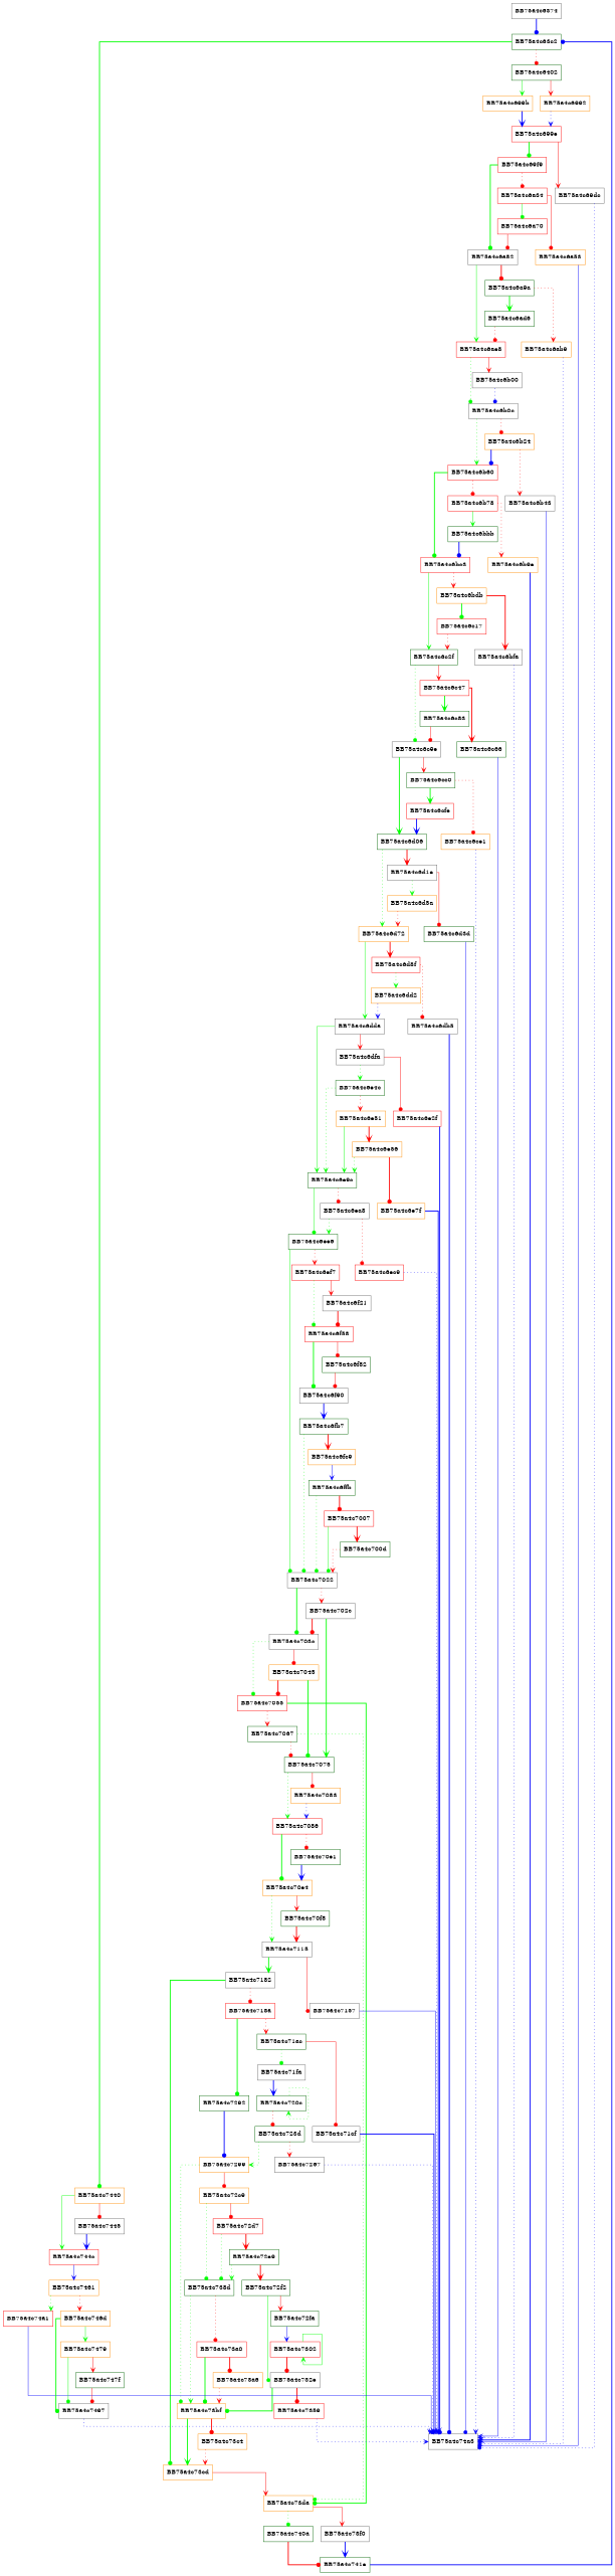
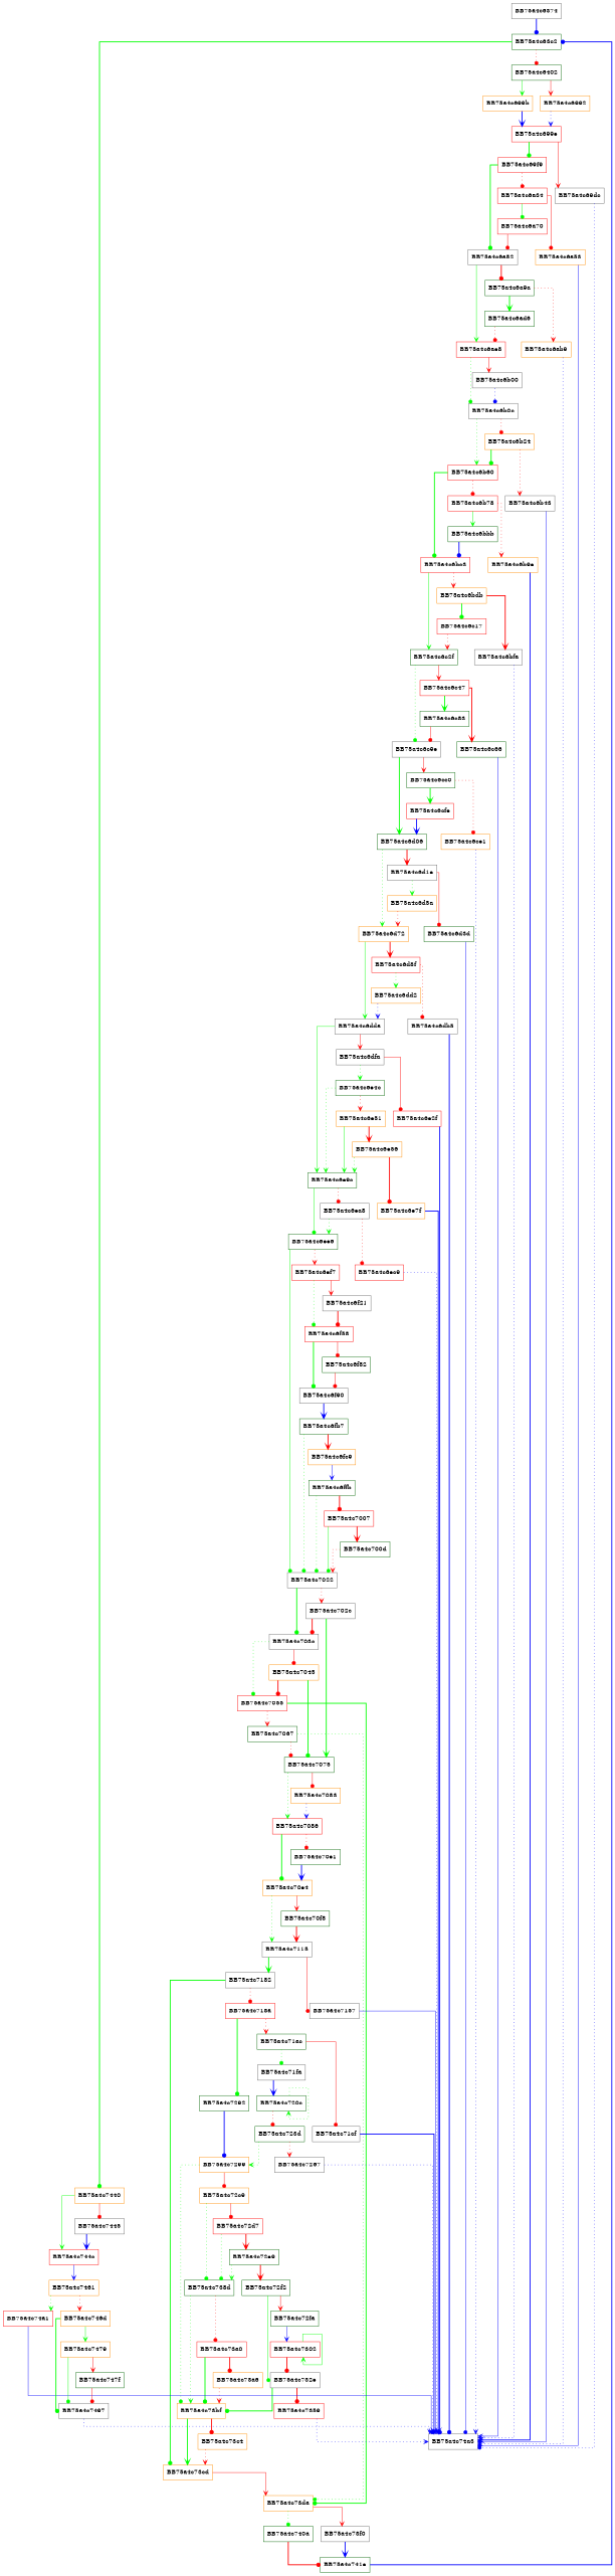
  digraph {
    splines=ortho
    node [color=darkgreen shape=box]
    edge [arrowhead=vee color=red style=dotted]
    BB75a4c6374 [color=gray40]
    BB75a4c63c2
    BB75a4c7440 [color=darkorange]
    BB75a4c6402
    BB75a4c744c [color=red]
    BB75a4c7445 [color=gray40]
    BB75a4c699b [color=darkorange]
    BB75a4c6992 [color=darkorange]
    BB75a4c7461 [color=darkorange]
    BB75a4c699e [color=red]
    BB75a4c69f9 [color=red]
    BB75a4c69dc [color=gray40]
    BB75a4c6a82 [color=gray40]
    BB75a4c6a34 [color=red]
    BB75a4c74a3 [color=gray40]
    BB75a4c6ae8 [color=red]
    BB75a4c6a9a
    BB75a4c6a70 [color=red]
    BB75a4c6a53 [color=darkorange]
    BB75a4c6b0c [color=gray40]
    BB75a4c6b00 [color=gray40]
    BB75a4c6ad6
    BB75a4c6ab9 [color=darkorange]
    BB75a4c6b60 [color=red]
    BB75a4c6b24 [color=darkorange]
    BB75a4c6bc3 [color=red]
    BB75a4c6b78 [color=red]
    BB75a4c6b43 [color=gray40]
    BB75a4c6c2f
    BB75a4c6bdb [color=darkorange]
    BB75a4c6bbb
    BB75a4c6b9e [color=darkorange]
    BB75a4c6c9e [color=gray40]
    BB75a4c6c47 [color=red]
    BB75a4c6c17 [color=red]
    BB75a4c6bfa [color=gray40]
    BB75a4c6d06
    BB75a4c6cc0
    BB75a4c6c83
    BB75a4c6c66
    BB75a4c6d72 [color=darkorange]
    BB75a4c6d1e [color=gray40]
    BB75a4c6cfe [color=red]
    BB75a4c6ce1 [color=darkorange]
    BB75a4c6dda [color=gray40]
    BB75a4c6d8f [color=red]
    BB75a4c6d5a [color=darkorange]
    BB75a4c6d3d
    BB75a4c6e9c
    BB75a4c6dfa [color=gray40]
    BB75a4c6dd2 [color=darkorange]
    BB75a4c6db5 [color=gray40]
    BB75a4c6ee6
    BB75a4c6ea8 [color=gray40]
    BB75a4c6e4c
    BB75a4c6e2f [color=red]
    BB75a4c7022 [color=gray40]
    BB75a4c6ef7 [color=red]
    BB75a4c6ec9 [color=red]
    BB75a4c6e51 [color=darkorange]
    BB75a4c6e56 [color=darkorange]
    BB75a4c6e7f [color=darkorange]
    BB75a4c703c [color=gray40]
    BB75a4c702c [color=gray40]
    BB75a4c6f58 [color=red]
    BB75a4c6f21 [color=gray40]
    BB75a4c7055 [color=red]
    BB75a4c7045 [color=darkorange]
    BB75a4c7075
    BB75a4c6f90 [color=gray40]
    BB75a4c6f82
    BB75a4c6fb7
    BB75a4c6fc9 [color=darkorange]
    BB75a4c6ffb
    BB75a4c7007 [color=red]
    BB75a4c700d
    BB75a4c73da [color=darkorange]
    BB75a4c7067
    BB75a4c7086 [color=red]
    BB75a4c7083 [color=darkorange]
    BB75a4c70e4 [color=darkorange]
    BB75a4c70e1
    BB75a4c740a
    BB75a4c73f0 [color=gray40]
    BB75a4c741e
    BB75a4c7115 [color=gray40]
    BB75a4c70f8
    BB75a4c7182 [color=gray40]
    BB75a4c7157 [color=gray40]
    BB75a4c73cd [color=darkorange]
    BB75a4c718a [color=red]
    BB75a4c7292
    BB75a4c71ac
    BB75a4c7299 [color=darkorange]
    BB75a4c71fa [color=gray40]
    BB75a4c71cf [color=gray40]
    BB75a4c73bf [color=darkorange]
    BB75a4c72c9 [color=darkorange]
    BB75a4c720c
    BB75a4c723d
    BB75a4c7267 [color=gray40]
    BB75a4c73c4 [color=darkorange]
    BB75a4c738d
    BB75a4c72d7 [color=red]
    BB75a4c73a0 [color=red]
    BB75a4c72e9
    BB75a4c73a6 [color=darkorange]
    BB75a4c72f2
    BB75a4c732e [color=gray40]
    BB75a4c72fa
    BB75a4c7359 [color=red]
    BB75a4c7302 [color=red]
    BB75a4c74a1 [color=red]
    BB75a4c746d [color=darkorange]
    BB75a4c7497 [color=gray40]
    BB75a4c7479 [color=darkorange]
    BB75a4c747f
    BB75a4c6374 -> BB75a4c63c2 [arrowhead=dot color=blue style=bold]
    BB75a4c63c2 -> BB75a4c7440 [arrowhead=dot color=green style=bold]
    BB75a4c63c2 -> BB75a4c6402 [arrowhead=dot]
    BB75a4c7440 -> BB75a4c744c [color=green style=solid]
    BB75a4c7440 -> BB75a4c7445 [arrowhead=dot style=solid]
    BB75a4c6402 -> BB75a4c699b [color=green style=solid]
    BB75a4c6402 -> BB75a4c6992 [style=solid]
    BB75a4c744c -> BB75a4c7461 [color=blue style=solid]
    BB75a4c7445 -> BB75a4c744c [color=blue style=bold]
    BB75a4c699b -> BB75a4c699e [color=blue style=bold]
    BB75a4c6992 -> BB75a4c699e [color=blue]
    BB75a4c7461 -> BB75a4c74a1 [color=green]
    BB75a4c7461 -> BB75a4c746d
    BB75a4c699e -> BB75a4c69f9 [arrowhead=dot color=green style=bold]
    BB75a4c699e -> BB75a4c69dc [style=solid]
    BB75a4c69f9 -> BB75a4c6a82 [arrowhead=dot color=green style=bold]
    BB75a4c69f9 -> BB75a4c6a34 [arrowhead=dot]
    BB75a4c69dc -> BB75a4c74a3 [arrowhead=dot color=blue]
    BB75a4c6a82 -> BB75a4c6ae8 [color=green style=solid]
    BB75a4c6a82 -> BB75a4c6a9a [arrowhead=dot style=bold]
    BB75a4c6a34 -> BB75a4c6a70 [arrowhead=dot color=green style=solid]
    BB75a4c6a34 -> BB75a4c6a53 [arrowhead=dot style=solid]
    BB75a4c6ae8 -> BB75a4c6b0c [arrowhead=dot color=green]
    BB75a4c6ae8 -> BB75a4c6b00 [style=solid]
    BB75a4c6a9a -> BB75a4c6ad6 [color=green style=bold]
    BB75a4c6a9a -> BB75a4c6ab9
    BB75a4c6a70 -> BB75a4c6a82 [arrowhead=dot style=solid]
    BB75a4c6a53 -> BB75a4c74a3 [arrowhead=dot color=blue style=solid]
    BB75a4c6b0c -> BB75a4c6b60 [color=green]
    BB75a4c6b0c -> BB75a4c6b24 [arrowhead=dot]
    BB75a4c6b00 -> BB75a4c6b0c [arrowhead=dot color=blue]
    BB75a4c6ad6 -> BB75a4c6ae8 [arrowhead=dot]
    BB75a4c6ab9 -> BB75a4c74a3 [color=blue]
    BB75a4c6b60 -> BB75a4c6bc3 [arrowhead=dot color=green style=bold]
    BB75a4c6b60 -> BB75a4c6b78 [arrowhead=dot]
-   BB75a4c6b24 -> BB75a4c6b60 [arrowhead=dot color=blue style=bold]
+   BB75a4c6b24 -> BB75a4c6b60 [arrowhead=dot color=green style=bold]
    BB75a4c6b24 -> BB75a4c6b43
    BB75a4c6bc3 -> BB75a4c6c2f [color=green style=solid]
    BB75a4c6bc3 -> BB75a4c6bdb
    BB75a4c6b78 -> BB75a4c6bbb [color=green style=solid]
    BB75a4c6b78 -> BB75a4c6b9e
    BB75a4c6b43 -> BB75a4c74a3 [arrowhead=dot color=blue style=solid]
    BB75a4c6c2f -> BB75a4c6c9e [arrowhead=dot color=green]
    BB75a4c6c2f -> BB75a4c6c47 [style=solid]
    BB75a4c6bdb -> BB75a4c6c17 [arrowhead=dot color=green style=bold]
    BB75a4c6bdb -> BB75a4c6bfa [style=bold]
    BB75a4c6bbb -> BB75a4c6bc3 [arrowhead=dot color=blue style=bold]
    BB75a4c6b9e -> BB75a4c74a3 [color=blue style=bold]
    BB75a4c6c9e -> BB75a4c6d06 [color=green style=bold]
    BB75a4c6c9e -> BB75a4c6cc0 [style=solid]
    BB75a4c6c47 -> BB75a4c6c83 [color=green style=bold]
    BB75a4c6c47 -> BB75a4c6c66 [style=bold]
    BB75a4c6c17 -> BB75a4c6c2f
    BB75a4c6bfa -> BB75a4c74a3 [color=blue]
    BB75a4c6d06 -> BB75a4c6d72 [color=green]
    BB75a4c6d06 -> BB75a4c6d1e [style=bold]
    BB75a4c6cc0 -> BB75a4c6cfe [color=green style=bold]
    BB75a4c6cc0 -> BB75a4c6ce1 [arrowhead=dot]
    BB75a4c6c83 -> BB75a4c6c9e [arrowhead=dot style=solid]
    BB75a4c6c66 -> BB75a4c74a3 [color=blue style=solid]
    BB75a4c6d72 -> BB75a4c6dda [color=green style=solid]
    BB75a4c6d72 -> BB75a4c6d8f [style=bold]
    BB75a4c6d1e -> BB75a4c6d5a [color=green]
    BB75a4c6d1e -> BB75a4c6d3d [arrowhead=dot style=solid]
    BB75a4c6cfe -> BB75a4c6d06 [color=blue style=bold]
    BB75a4c6ce1 -> BB75a4c74a3 [color=blue]
    BB75a4c6dda -> BB75a4c6e9c [color=green style=solid]
    BB75a4c6dda -> BB75a4c6dfa [style=solid]
    BB75a4c6d8f -> BB75a4c6dd2 [color=green]
    BB75a4c6d8f -> BB75a4c6db5 [arrowhead=dot]
    BB75a4c6d5a -> BB75a4c6d72
    BB75a4c6d3d -> BB75a4c74a3 [arrowhead=dot color=blue style=solid]
    BB75a4c6e9c -> BB75a4c6ee6 [arrowhead=dot color=green style=solid]
    BB75a4c6e9c -> BB75a4c6ea8 [arrowhead=dot]
    BB75a4c6dfa -> BB75a4c6e4c [color=green]
    BB75a4c6dfa -> BB75a4c6e2f [arrowhead=dot style=solid]
    BB75a4c6dd2 -> BB75a4c6dda [color=blue]
    BB75a4c6db5 -> BB75a4c74a3 [arrowhead=dot color=blue style=bold]
    BB75a4c6ee6 -> BB75a4c7022 [arrowhead=dot color=green style=solid]
    BB75a4c6ee6 -> BB75a4c6ef7
    BB75a4c6ea8 -> BB75a4c6ee6 [color=green]
    BB75a4c6ea8 -> BB75a4c6ec9 [arrowhead=dot]
    BB75a4c6e4c -> BB75a4c6e9c [color=green]
    BB75a4c6e4c -> BB75a4c6e51
    BB75a4c6e2f -> BB75a4c74a3 [arrowhead=dot color=blue style=bold]
    BB75a4c7022 -> BB75a4c703c [arrowhead=dot color=green style=bold]
    BB75a4c7022 -> BB75a4c702c
    BB75a4c6ef7 -> BB75a4c6f58 [arrowhead=dot color=green]
    BB75a4c6ef7 -> BB75a4c6f21 [style=solid]
    BB75a4c6ec9 -> BB75a4c74a3 [color=blue]
    BB75a4c6e51 -> BB75a4c6e9c [color=green style=solid]
    BB75a4c6e51 -> BB75a4c6e56 [style=bold]
    BB75a4c6e56 -> BB75a4c6e9c [color=green]
    BB75a4c6e56 -> BB75a4c6e7f [arrowhead=dot style=bold]
    BB75a4c6e7f -> BB75a4c74a3 [color=blue style=bold]
    BB75a4c703c -> BB75a4c7055 [arrowhead=dot color=green]
    BB75a4c703c -> BB75a4c7045 [arrowhead=dot style=solid]
    BB75a4c702c -> BB75a4c703c [arrowhead=dot style=bold]
    BB75a4c702c -> BB75a4c7075 [color=green style=bold]
    BB75a4c6f58 -> BB75a4c6f90 [arrowhead=dot color=green style=bold]
    BB75a4c6f58 -> BB75a4c6f82 [arrowhead=dot style=solid]
    BB75a4c6f21 -> BB75a4c6f58 [arrowhead=dot style=bold]
    BB75a4c7055 -> BB75a4c73da [arrowhead=dot color=green style=bold]
    BB75a4c7055 -> BB75a4c7067
    BB75a4c7045 -> BB75a4c7055 [arrowhead=dot style=bold]
    BB75a4c7045 -> BB75a4c7075 [arrowhead=dot color=green style=bold]
    BB75a4c7075 -> BB75a4c7086 [color=green]
    BB75a4c7075 -> BB75a4c7083 [arrowhead=dot style=solid]
    BB75a4c6f90 -> BB75a4c6fb7 [color=blue style=bold]
    BB75a4c6f82 -> BB75a4c6f90 [arrowhead=dot style=solid]
    BB75a4c6fb7 -> BB75a4c7022 [arrowhead=dot color=green]
    BB75a4c6fb7 -> BB75a4c6fc9 [style=bold]
    BB75a4c6fc9 -> BB75a4c6ffb [color=blue style=solid]
    BB75a4c6ffb -> BB75a4c7022 [arrowhead=dot color=green]
    BB75a4c6ffb -> BB75a4c7007 [arrowhead=dot style=bold]
    BB75a4c7007 -> BB75a4c7022 [arrowhead=dot color=green style=solid]
    BB75a4c7007 -> BB75a4c700d [style=bold]
    BB75a4c700d -> BB75a4c7022
    BB75a4c73da -> BB75a4c740a [arrowhead=dot color=green]
    BB75a4c73da -> BB75a4c73f0 [style=solid]
    BB75a4c7067 -> BB75a4c7075 [arrowhead=dot]
    BB75a4c7067 -> BB75a4c73da [arrowhead=dot color=green]
    BB75a4c7086 -> BB75a4c70e4 [arrowhead=dot color=green style=bold]
    BB75a4c7086 -> BB75a4c70e1 [arrowhead=dot]
    BB75a4c7083 -> BB75a4c7086 [color=blue]
    BB75a4c70e4 -> BB75a4c7115 [color=green]
    BB75a4c70e4 -> BB75a4c70f8 [style=solid]
    BB75a4c70e1 -> BB75a4c70e4 [color=blue style=bold]
    BB75a4c740a -> BB75a4c741e [arrowhead=dot style=bold]
    BB75a4c73f0 -> BB75a4c741e [color=blue style=bold]
    BB75a4c741e -> BB75a4c63c2 [arrowhead=dot color=blue style=bold]
    BB75a4c7115 -> BB75a4c7182 [color=green style=bold]
    BB75a4c7115 -> BB75a4c7157 [arrowhead=dot style=solid]
    BB75a4c70f8 -> BB75a4c7115 [style=bold]
    BB75a4c7182 -> BB75a4c73cd [arrowhead=dot color=green style=bold]
    BB75a4c7182 -> BB75a4c718a [arrowhead=dot]
    BB75a4c7157 -> BB75a4c74a3 [color=blue style=solid]
    BB75a4c73cd -> BB75a4c73da [style=solid]
    BB75a4c718a -> BB75a4c7292 [arrowhead=dot color=green style=bold]
    BB75a4c718a -> BB75a4c71ac
    BB75a4c7292 -> BB75a4c7299 [arrowhead=dot color=blue style=bold]
    BB75a4c71ac -> BB75a4c71fa [arrowhead=dot color=green]
    BB75a4c71ac -> BB75a4c71cf [arrowhead=dot style=solid]
    BB75a4c7299 -> BB75a4c73bf [arrowhead=dot color=green]
    BB75a4c7299 -> BB75a4c72c9 [arrowhead=dot style=solid]
    BB75a4c71fa -> BB75a4c720c [color=blue style=bold]
    BB75a4c71cf -> BB75a4c74a3 [color=blue style=bold]
    BB75a4c73bf -> BB75a4c73cd [color=green style=bold]
    BB75a4c73bf -> BB75a4c73c4 [arrowhead=dot style=bold]
    BB75a4c72c9 -> BB75a4c738d [arrowhead=dot color=green]
    BB75a4c72c9 -> BB75a4c72d7 [arrowhead=dot style=solid]
    BB75a4c720c -> BB75a4c720c [color=green]
    BB75a4c720c -> BB75a4c723d [arrowhead=dot]
    BB75a4c723d -> BB75a4c7299 [color=green]
    BB75a4c723d -> BB75a4c7267
    BB75a4c7267 -> BB75a4c74a3 [arrowhead=dot color=blue]
    BB75a4c73c4 -> BB75a4c73cd
    BB75a4c738d -> BB75a4c73bf [color=green]
    BB75a4c738d -> BB75a4c73a0 [arrowhead=dot]
    BB75a4c72d7 -> BB75a4c738d [arrowhead=dot color=green]
    BB75a4c72d7 -> BB75a4c72e9 [style=bold]
    BB75a4c73a0 -> BB75a4c73bf [arrowhead=dot color=green style=bold]
    BB75a4c73a0 -> BB75a4c73a6 [arrowhead=dot style=bold]
    BB75a4c72e9 -> BB75a4c738d [color=green]
    BB75a4c72e9 -> BB75a4c72f2 [style=bold]
    BB75a4c73a6 -> BB75a4c73bf
    BB75a4c72f2 -> BB75a4c732e [arrowhead=dot color=green style=solid]
    BB75a4c72f2 -> BB75a4c72fa [style=solid]
    BB75a4c732e -> BB75a4c73bf [arrowhead=dot color=green style=bold]
    BB75a4c732e -> BB75a4c7359 [arrowhead=dot style=bold]
    BB75a4c72fa -> BB75a4c7302 [color=blue style=solid]
    BB75a4c7359 -> BB75a4c74a3 [color=blue]
    BB75a4c7302 -> BB75a4c732e [arrowhead=dot style=bold]
    BB75a4c7302 -> BB75a4c7302 [color=green style=solid]
    BB75a4c74a1 -> BB75a4c74a3 [color=blue style=solid]
    BB75a4c746d -> BB75a4c7497 [arrowhead=dot color=green style=bold]
    BB75a4c746d -> BB75a4c7479 [color=green style=solid]
    BB75a4c7497 -> BB75a4c74a3 [color=blue]
    BB75a4c7479 -> BB75a4c7497 [arrowhead=dot color=green style=solid]
    BB75a4c7479 -> BB75a4c747f [style=solid]
    BB75a4c747f -> BB75a4c7497 [arrowhead=dot style=solid]
  }
